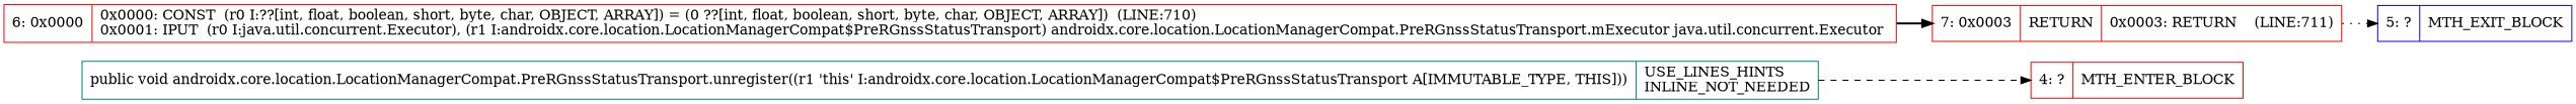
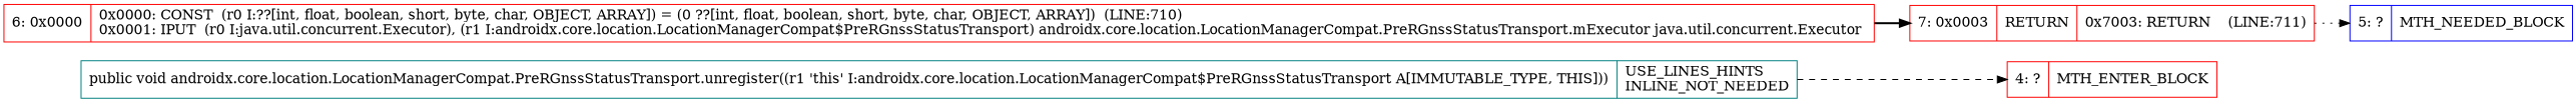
  digraph {
    rankdir=LR
    node [color=red shape=record]
    n1 [label="{4\:\ ?|MTH_ENTER_BLOCK\l}"]
    n2 [label="{6\:\ 0x0000|0x0000: CONST  (r0 I:??[int, float, boolean, short, byte, char, OBJECT, ARRAY]) = (0 ??[int, float, boolean, short, byte, char, OBJECT, ARRAY])  (LINE:710)\l0x0001: IPUT  (r0 I:java.util.concurrent.Executor), (r1 I:androidx.core.location.LocationManagerCompat$PreRGnssStatusTransport) androidx.core.location.LocationManagerCompat.PreRGnssStatusTransport.mExecutor java.util.concurrent.Executor \l}"]
-   n3 [label="{7\:\ 0x0003|RETURN\l|0x0003: RETURN    (LINE:711)\l}"]
-   n4 [color=blue label="{5\:\ ?|MTH_EXIT_BLOCK\l}"]
+   n3 [label="{7\:\ 0x0003|RETURN\l|0x7003: RETURN    (LINE:711)\l}"]
+   n4 [color=blue label="{5\:\ ?|MTH_NEEDED_BLOCK\l}"]
    n5 [color=teal label="{public void androidx.core.location.LocationManagerCompat.PreRGnssStatusTransport.unregister((r1 'this' I:androidx.core.location.LocationManagerCompat$PreRGnssStatusTransport A[IMMUTABLE_TYPE, THIS]))  | USE_LINES_HINTS\lINLINE_NOT_NEEDED\l}"]
    n2 -> n3 [style=bold]
    n3 -> n4 [style=dotted]
    n5 -> n1 [style=dashed]
  }
